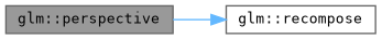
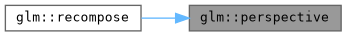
  digraph {
    rankdir=RL
    node [fontname=Terminal fontsize=10 shape=box style=filled]
    n1 [color=gray40 fillcolor=grey60 fontcolor=black height=0.2 label="glm::perspective" width=0.4]
    n2 [color=grey40 fillcolor=white height=0.2 label="glm::recompose" width=0.4]
-   n2 -> n1 [color=steelblue1 dir=back fontname=Terminal fontsize=10 labelfontname=Helvetica labelfontsize=10 style=solid]
+   n1 -> n2 [color=steelblue1 dir=back fontname=Terminal fontsize=10 labelfontname=Helvetica labelfontsize=10 style=solid]
  }
